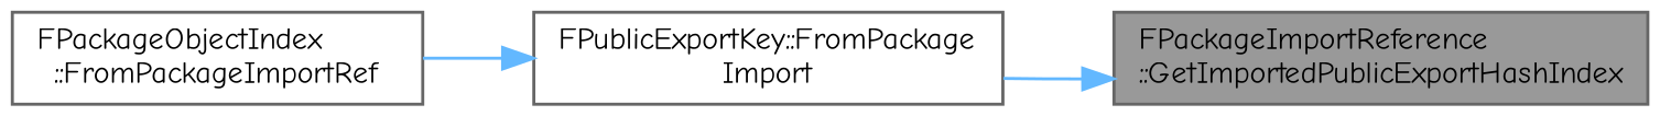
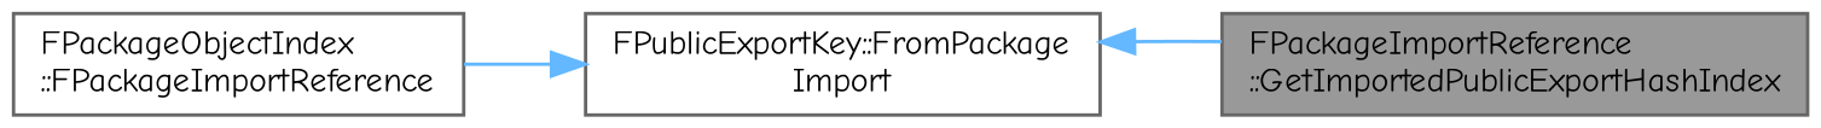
  digraph {
    fontname="Comic Neue"
    rankdir=RL
    node [color=grey40 fillcolor=white fontname="Comic Neue" fontsize=10 shape=box style=filled]
    edge [color=steelblue1 dir=back fontname="Comic Neue" fontsize=10 labelfontname=Helvetica labelfontsize=10 style=solid]
    n1 [color=gray40 fillcolor=grey60 fontcolor=black height=0.2 label="FPackageImportReference\l::GetImportedPublicExportHashIndex" width=0.4]
    n2 [height=0.2 label="FPublicExportKey::FromPackage\lImport" width=0.4]
-   n3 [height=0.2 label="FPackageObjectIndex\l::FromPackageImportRef" width=0.4]
-   n1 -> n2
+   n3 [height=0.2 label="FPackageObjectIndex\l::FPackageImportReference" width=0.4]
+   n2 -> n1
    n2 -> n3
  }
